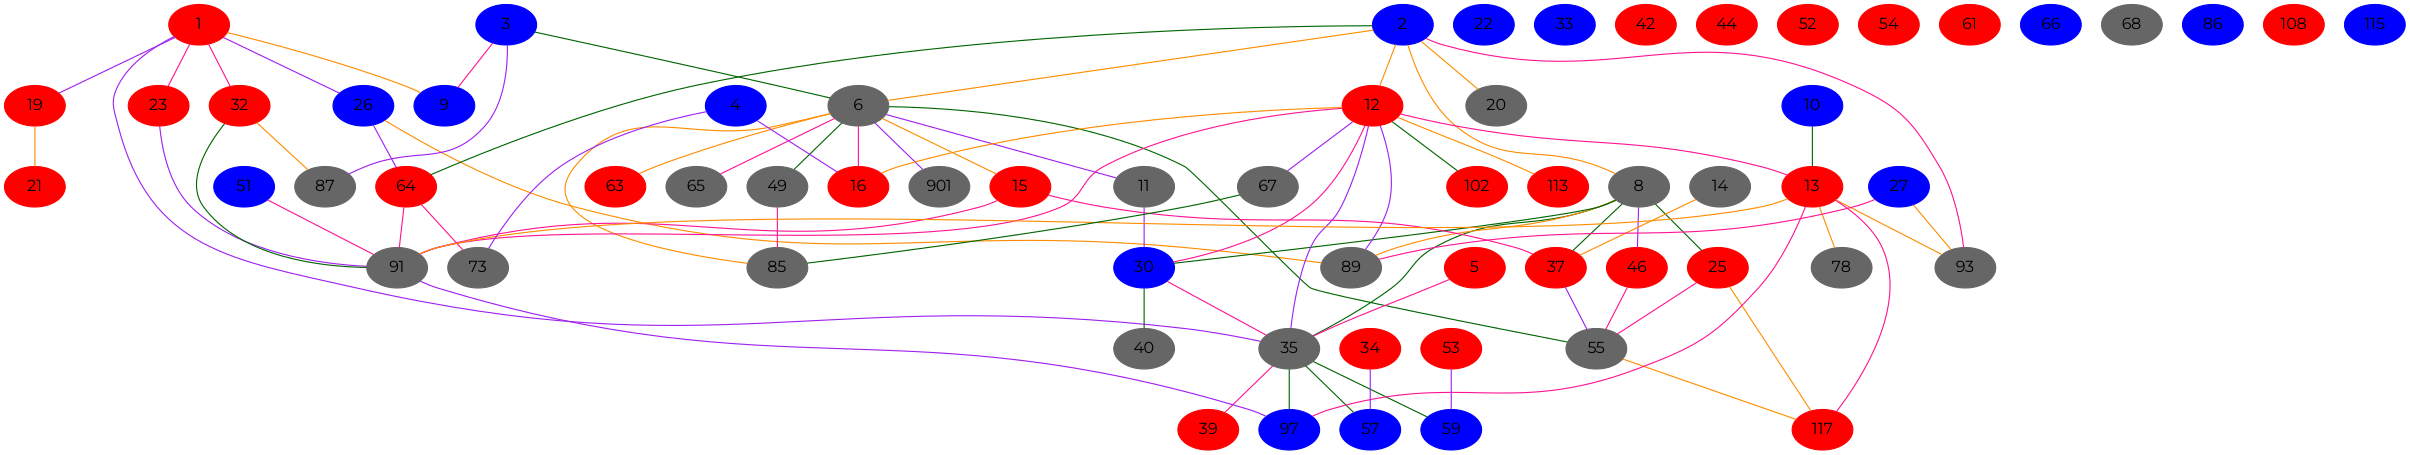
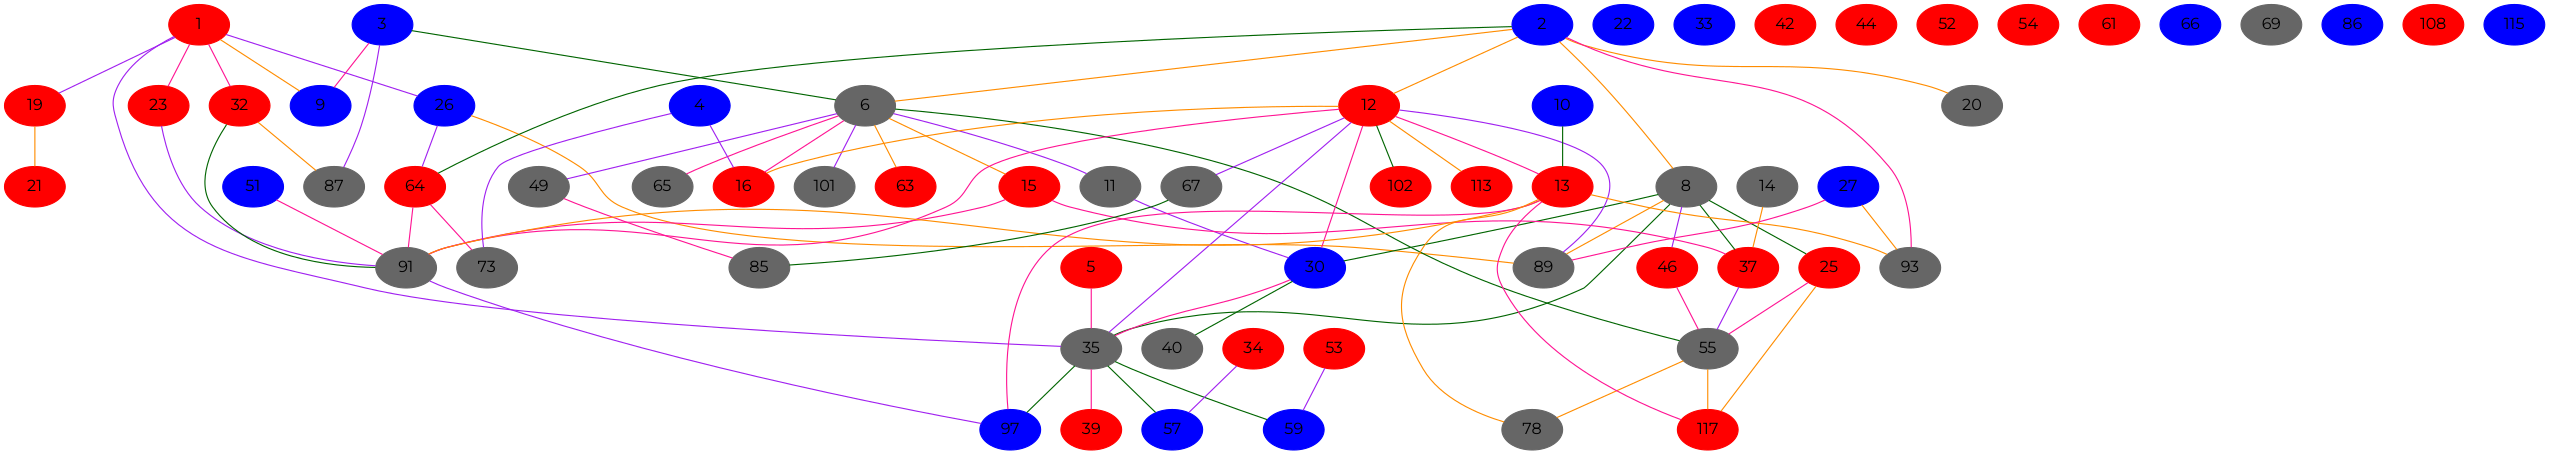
  graph {
    fontname=Montserrat
    node [color=red fontname=Montserrat style=filled]
    edge [color=deeppink fontname=Montserrat]
    1 [super="+77+38"]
    9 [color=blue]
    19 [super="+109+90+58"]
    23 [super="+94+104"]
    26 [color=blue super="+122"]
    32 [super="+84"]
    35 [color=gray40 super="+106+43"]
    21
    91 [color=gray40 super="+105"]
    64 [super="+75"]
    89 [color=gray40]
    87 [color=gray40]
    97 [color=blue super="+107"]
    57 [color=blue]
    39
    59 [color=blue]
    2 [color=blue super="+81+28+62"]
    6 [color=gray40 super="+7+98"]
    8 [color=gray40 super="+83+88+80"]
    12 [super="+17"]
    20 [color=gray40 super="+100"]
    93 [color=gray40]
    16
    11 [color=gray40]
    15 [super="+82+24"]
    49 [color=gray40]
    55 [color=gray40 super="+56"]
    63 [super="+79"]
    65 [color=gray40]
    85 [color=gray40]
-   101 [color=gray40 label=901]
+   101 [color=gray40]
    25 [super="+68"]
    30 [color=blue super="+92+112+48"]
    37 [super="+41"]
    46
    13 [super="+18+36"]
    67 [color=gray40]
    102
    113 [super="+118"]
    73 [color=gray40]
    3 [color=blue super="+47"]
    4 [color=blue]
    5
    78 [color=gray40]
    117 [super="+125"]
    40 [color=gray40]
    10 [color=blue super="+45"]
    14 [color=gray40 super="+72"]
    22 [color=blue]
    27 [color=blue super="+76"]
    33 [color=blue]
    34
    42
    44
    51 [color=blue]
    52
    53
    54
    61
    66 [color=blue]
-   69 [color=gray40 label=68]
+   69 [color=gray40]
    86 [color=blue]
    108
    115 [color=blue]
    1 -- 9 [color=darkorange]
    1 -- 19 [color=purple]
    1 -- 23
    1 -- 26 [color=purple]
    1 -- 32
    1 -- 35 [color=purple]
    19 -- 21 [color=darkorange]
    23 -- 91 [color=purple]
    26 -- 64 [color=purple]
    26 -- 89 [color=darkorange]
    32 -- 91 [color=darkgreen]
    32 -- 87 [color=darkorange]
    35 -- 97 [color=darkgreen]
    35 -- 57 [color=darkgreen weight=2]
    35 -- 39
    35 -- 59 [color=darkgreen]
    91 -- 97 [color=purple]
    64 -- 91
    64 -- 73
    2 -- 64 [color=darkgreen weight=2]
    2 -- 6 [color=darkorange]
    2 -- 8 [color=darkorange weight=2]
    2 -- 12 [color=darkorange]
    2 -- 20 [color=darkorange]
    2 -- 93
    6 -- 16
    6 -- 11 [color=purple]
    6 -- 15 [color=darkorange]
-   6 -- 49 [color=darkgreen]
+   6 -- 49 [color=purple]
    6 -- 55 [color=darkgreen]
    6 -- 63 [color=darkorange]
    6 -- 65
-   6 -- 85 [color=darkorange]
    6 -- 101 [color=purple]
    8 -- 35 [color=darkgreen]
    8 -- 89 [color=darkorange]
    8 -- 25 [color=darkgreen]
    8 -- 30 [color=darkgreen]
    8 -- 37 [color=darkgreen]
    8 -- 46 [color=purple]
    12 -- 35 [color=purple]
    12 -- 91
    12 -- 89 [color=purple]
    12 -- 16 [color=darkorange]
    12 -- 30
    12 -- 13
    12 -- 67 [color=purple]
    12 -- 102 [color=darkgreen]
    12 -- 113 [color=darkorange]
    11 -- 30 [color=purple]
    15 -- 91
    15 -- 37
    49 -- 85
+   55 -- 78 [color=darkorange]
    55 -- 117 [color=darkorange]
    25 -- 55
    25 -- 117 [color=darkorange]
    30 -- 35
    30 -- 40 [color=darkgreen]
    37 -- 55 [color=purple weight=2]
    46 -- 55
    13 -- 91 [color=darkorange]
    13 -- 97
    13 -- 93 [color=darkorange]
    13 -- 78 [color=darkorange]
    13 -- 117
    67 -- 85 [color=darkgreen]
    3 -- 9
    3 -- 87 [color=purple]
    3 -- 6 [color=darkgreen]
    4 -- 16 [color=purple]
    4 -- 73 [color=purple]
    5 -- 35
    10 -- 13 [color=darkgreen]
    14 -- 37 [color=darkorange]
    27 -- 89
    27 -- 93 [color=darkorange]
    34 -- 57 [color=purple]
    51 -- 91
    53 -- 59 [color=purple]
  }
